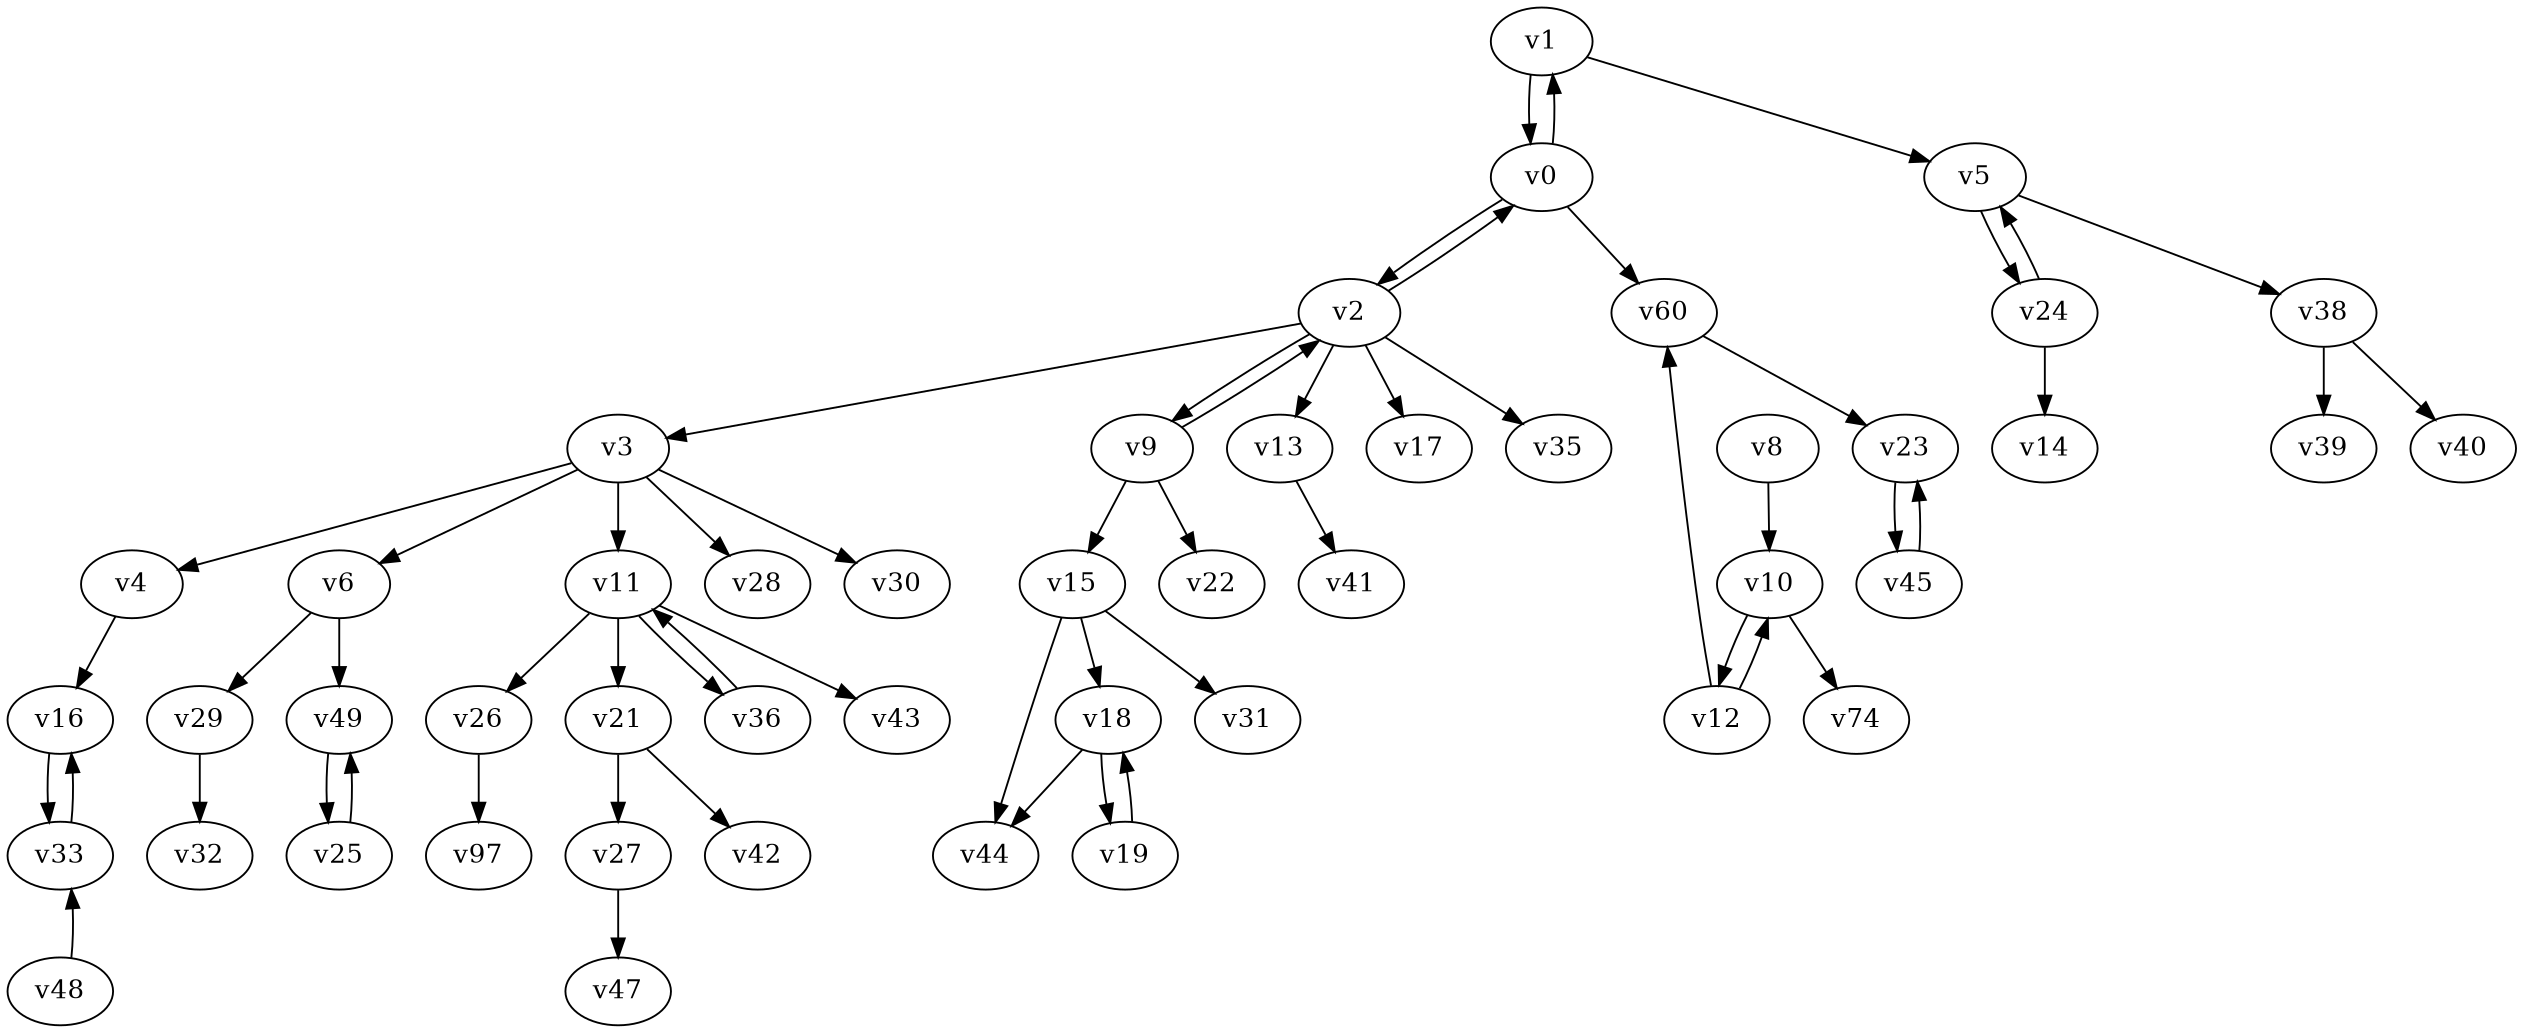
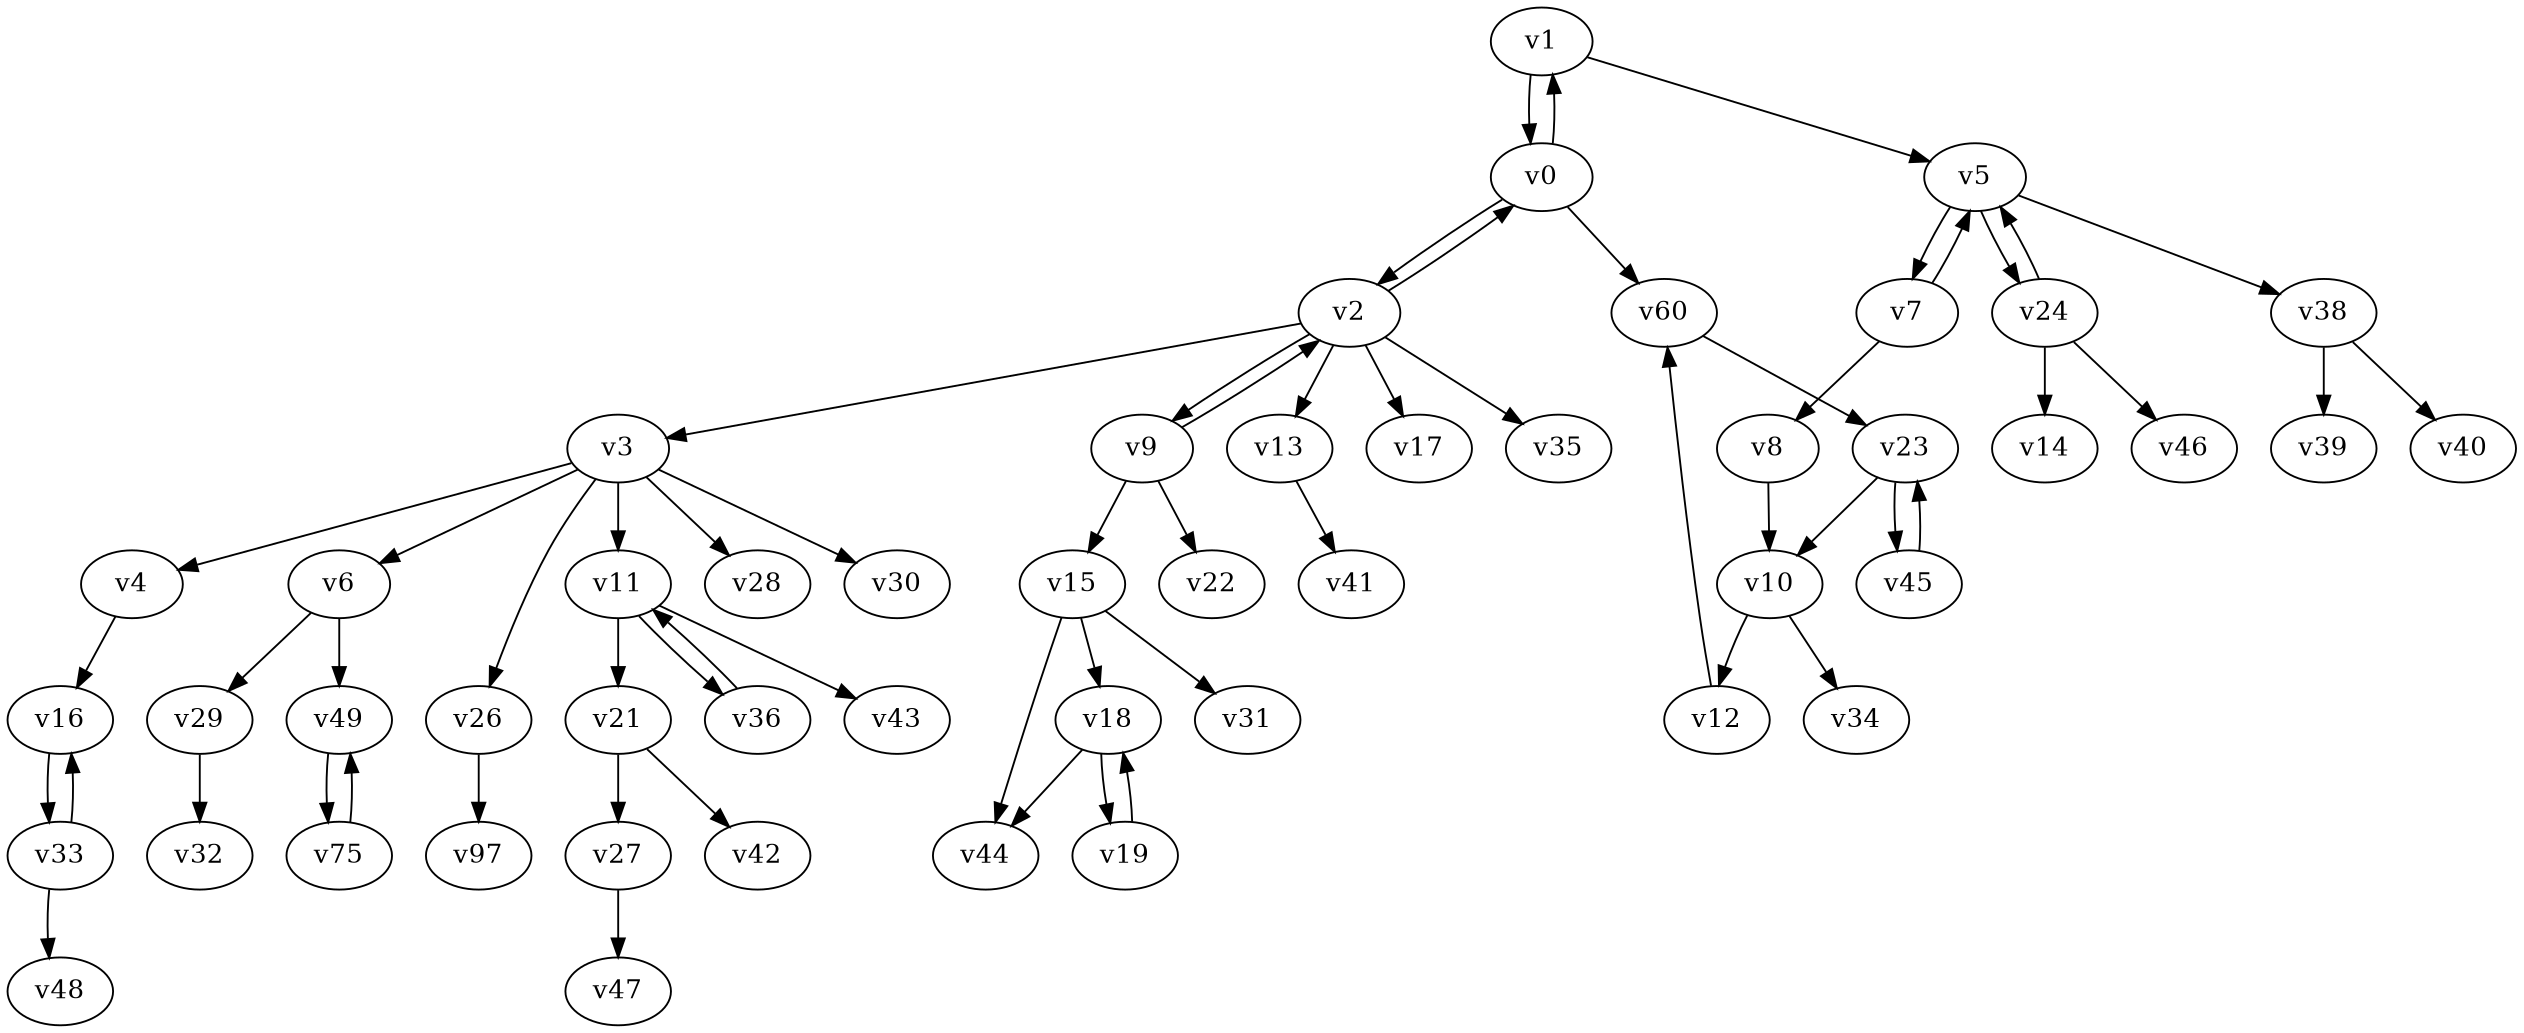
  digraph {
    node [player=1 weight=4]
    v1 [weight=13]
    v0 [player=0]
    v2 [player=0 weight=11]
    n4 [label=v60 player=0 weight=7]
    v5 [weight=2]
    v3
    v9 [weight=6]
    v13 [weight=7]
    v17 [weight=-1]
    v35
    v23
+   v7 [weight=14]
    v24 [player=0 weight=9]
    v38 [player=0 weight=9]
    v4 [player=0 weight=3]
    v6 [player=0 weight=-1]
    v11 [weight=16]
    v26 [player=0 weight=14]
    v28 [player=0 weight=12]
    v30 [player=0]
    v15 [weight=3]
    v22 [player=0 weight=17]
    v41 [weight=6]
    v16 [player=0 weight=0]
    v29 [weight=1]
    v49 [weight=6]
    v21 [weight=8]
    v36 [player=0 weight=13]
    v43 [weight=15]
    v27 [weight=6]
    v42 [player=0 weight=5]
    n32 [label=v97 weight=5]
    v33 [weight=13]
    v8 [player=0 weight=2]
    v14 [player=0 weight=1]
+   v46 [player=0 weight=8]
    v39
    v40 [player=0 weight=10]
-   v25 [weight=3]
+   v25 [weight=3 label=v75]
    v32 [player=0 weight=3]
    v10 [player=0 weight=11]
    v12 [player=0 weight=2]
-   v34 [player=0 weight=9 label=v74]
+   v34 [player=0 weight=9]
    v18 [player=0 weight=8]
    v31 [weight=13]
    v44 [player=0 weight=2]
    v19 [weight=1]
    v48 [player=0 weight=12]
    v45 [weight=1]
    v47 [weight=13]
    v1 -> v0
    v1 -> v5
    v0 -> v1
    v0 -> v2
    v0 -> n4
    v2 -> v0
    v2 -> v3
    v2 -> v9
    v2 -> v13
    v2 -> v17
    v2 -> v35
    n4 -> v23
+   v5 -> v7
    v5 -> v24
    v5 -> v38
    v3 -> v4
    v3 -> v6
    v3 -> v11
-   v11 -> v26
+   v3 -> v26
    v3 -> v28
    v3 -> v30
    v9 -> v2
    v9 -> v15
    v9 -> v22
    v13 -> v41
    v23 -> v45
+   v7 -> v5
+   v7 -> v8
    v24 -> v5
    v24 -> v14
+   v24 -> v46
    v38 -> v39
    v38 -> v40
    v4 -> v16
    v6 -> v29
    v6 -> v49
    v11 -> v21
    v11 -> v36
    v11 -> v43
    v26 -> n32
    v15 -> v18
    v15 -> v31
    v15 -> v44
    v16 -> v33
    v29 -> v32
    v49 -> v25
    v21 -> v27
    v21 -> v42
    v36 -> v11
    v27 -> v47
    v33 -> v16
-   v48 -> v33
+   v33 -> v48
    v8 -> v10
    v25 -> v49
    v10 -> v12
    v10 -> v34
    v12 -> n4
-   v12 -> v10
+   v23 -> v10
    v18 -> v44
    v18 -> v19
    v19 -> v18
    v45 -> v23
  }
